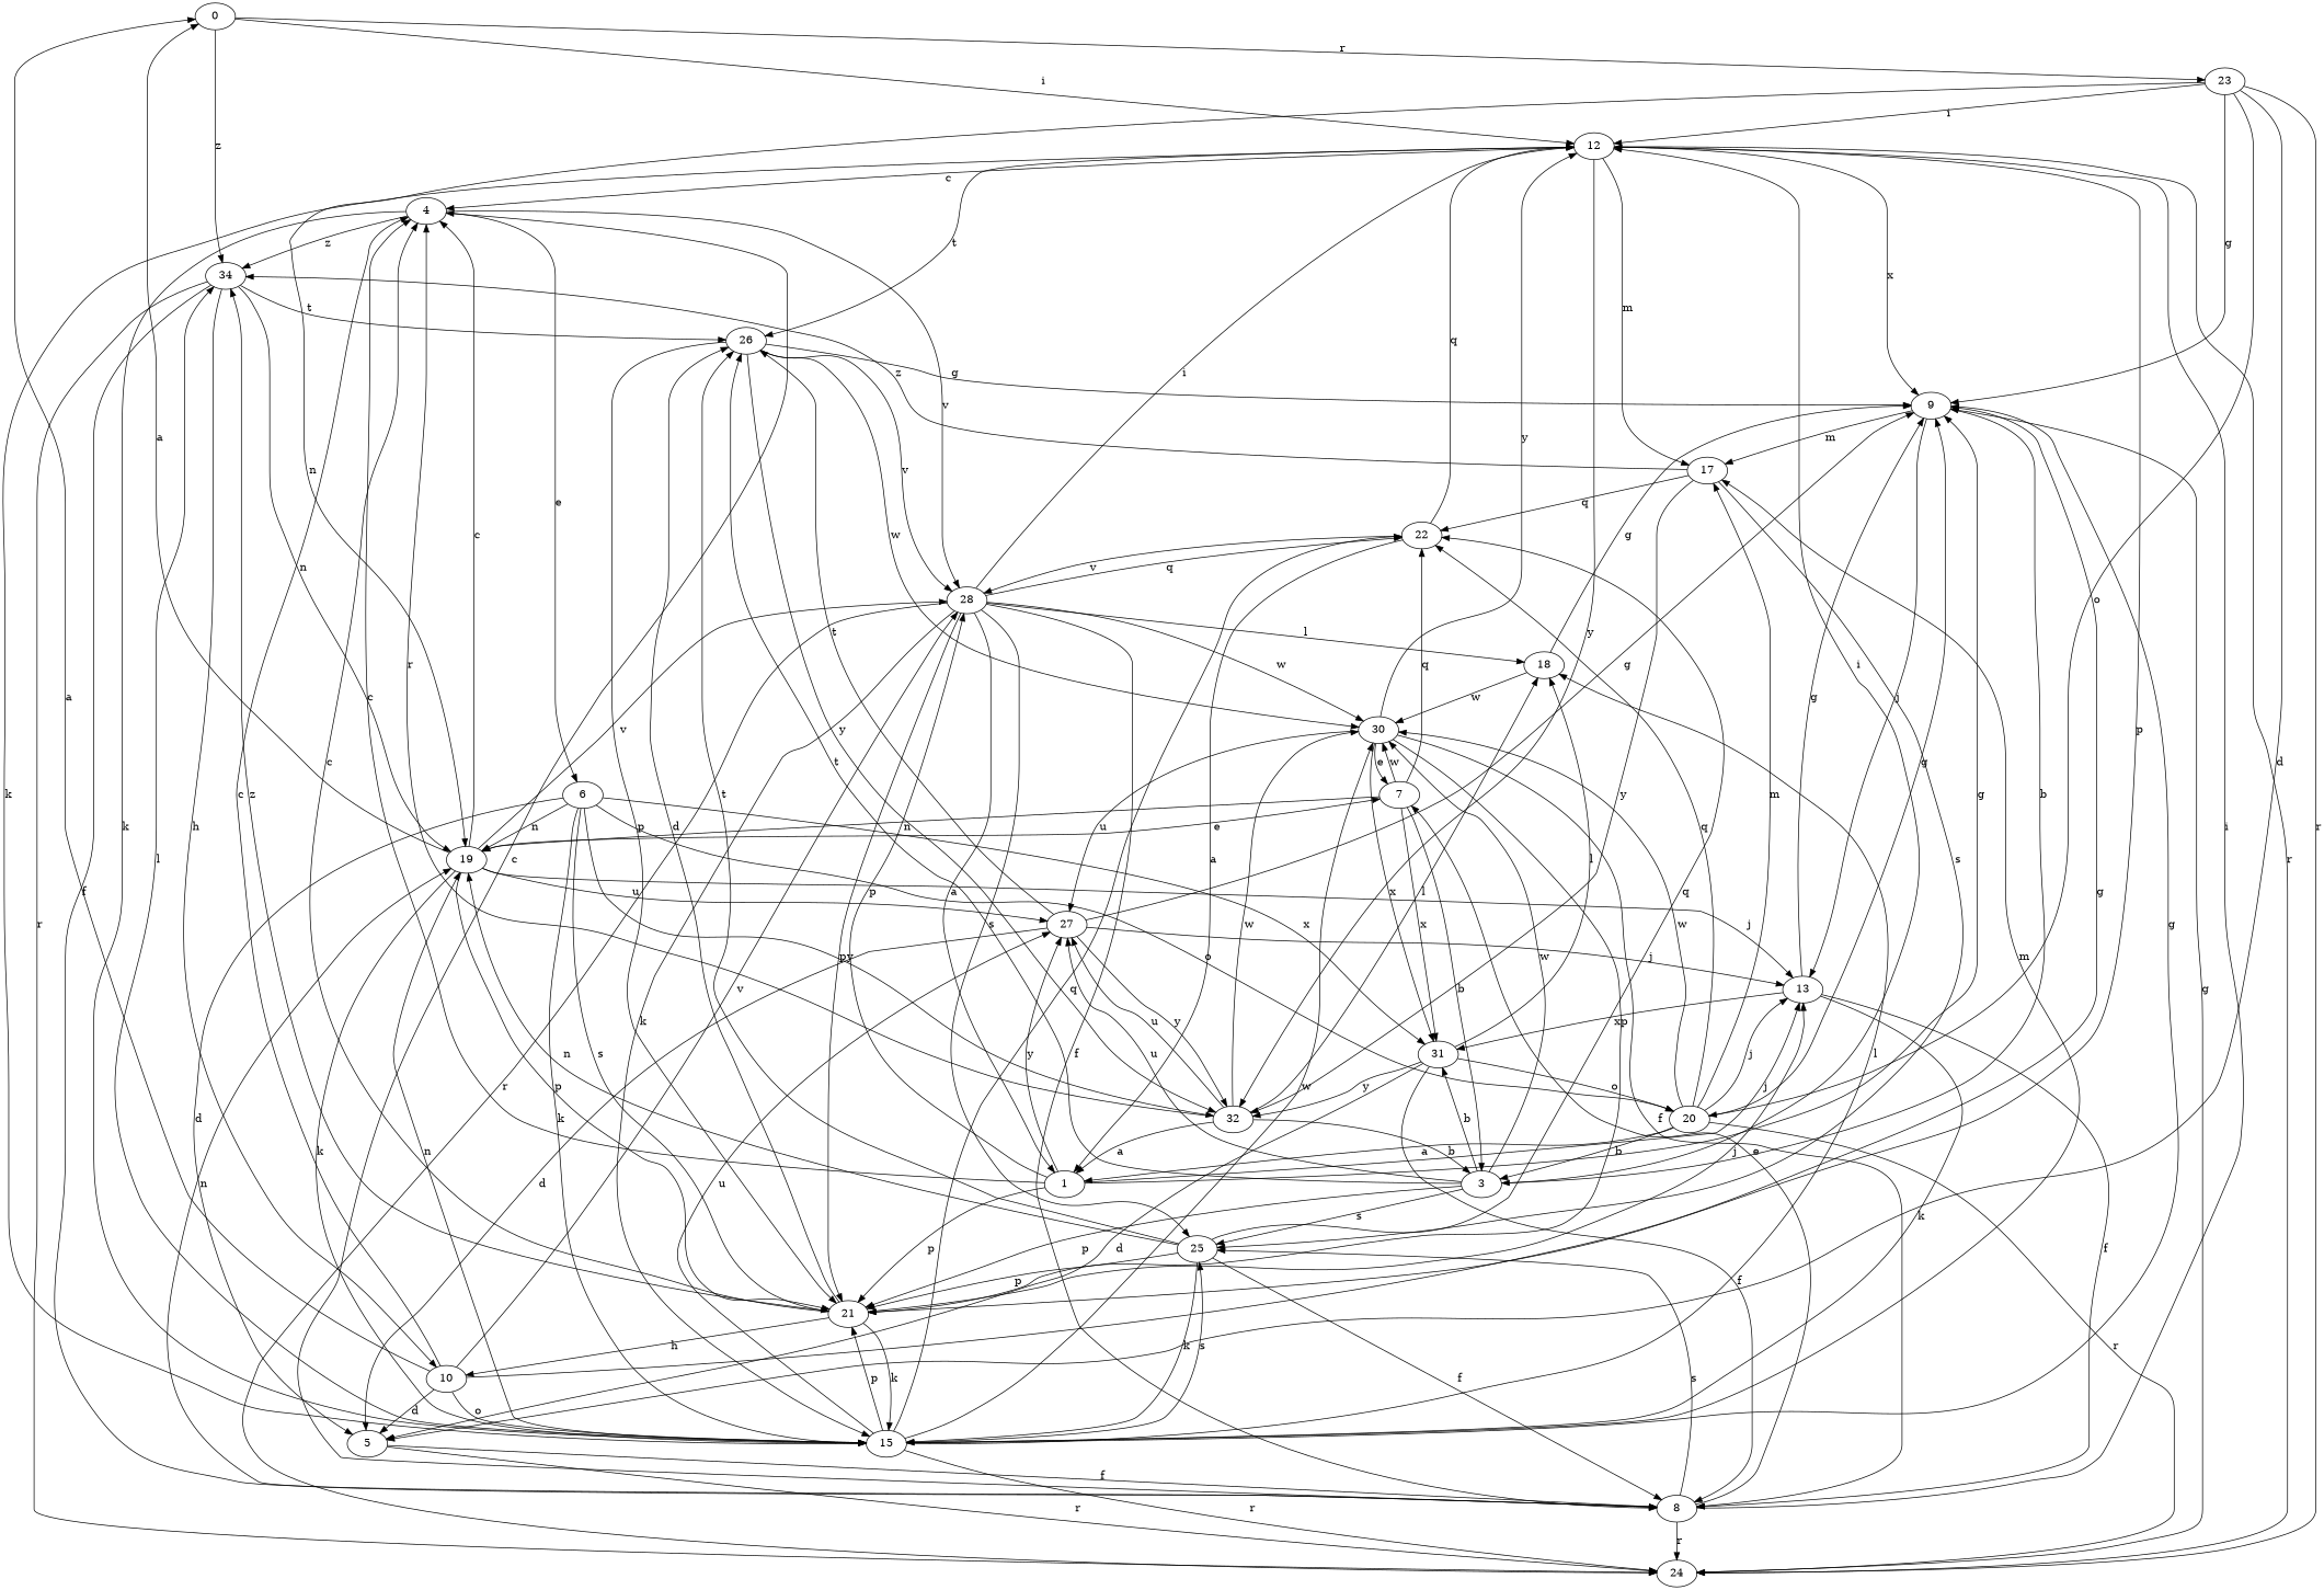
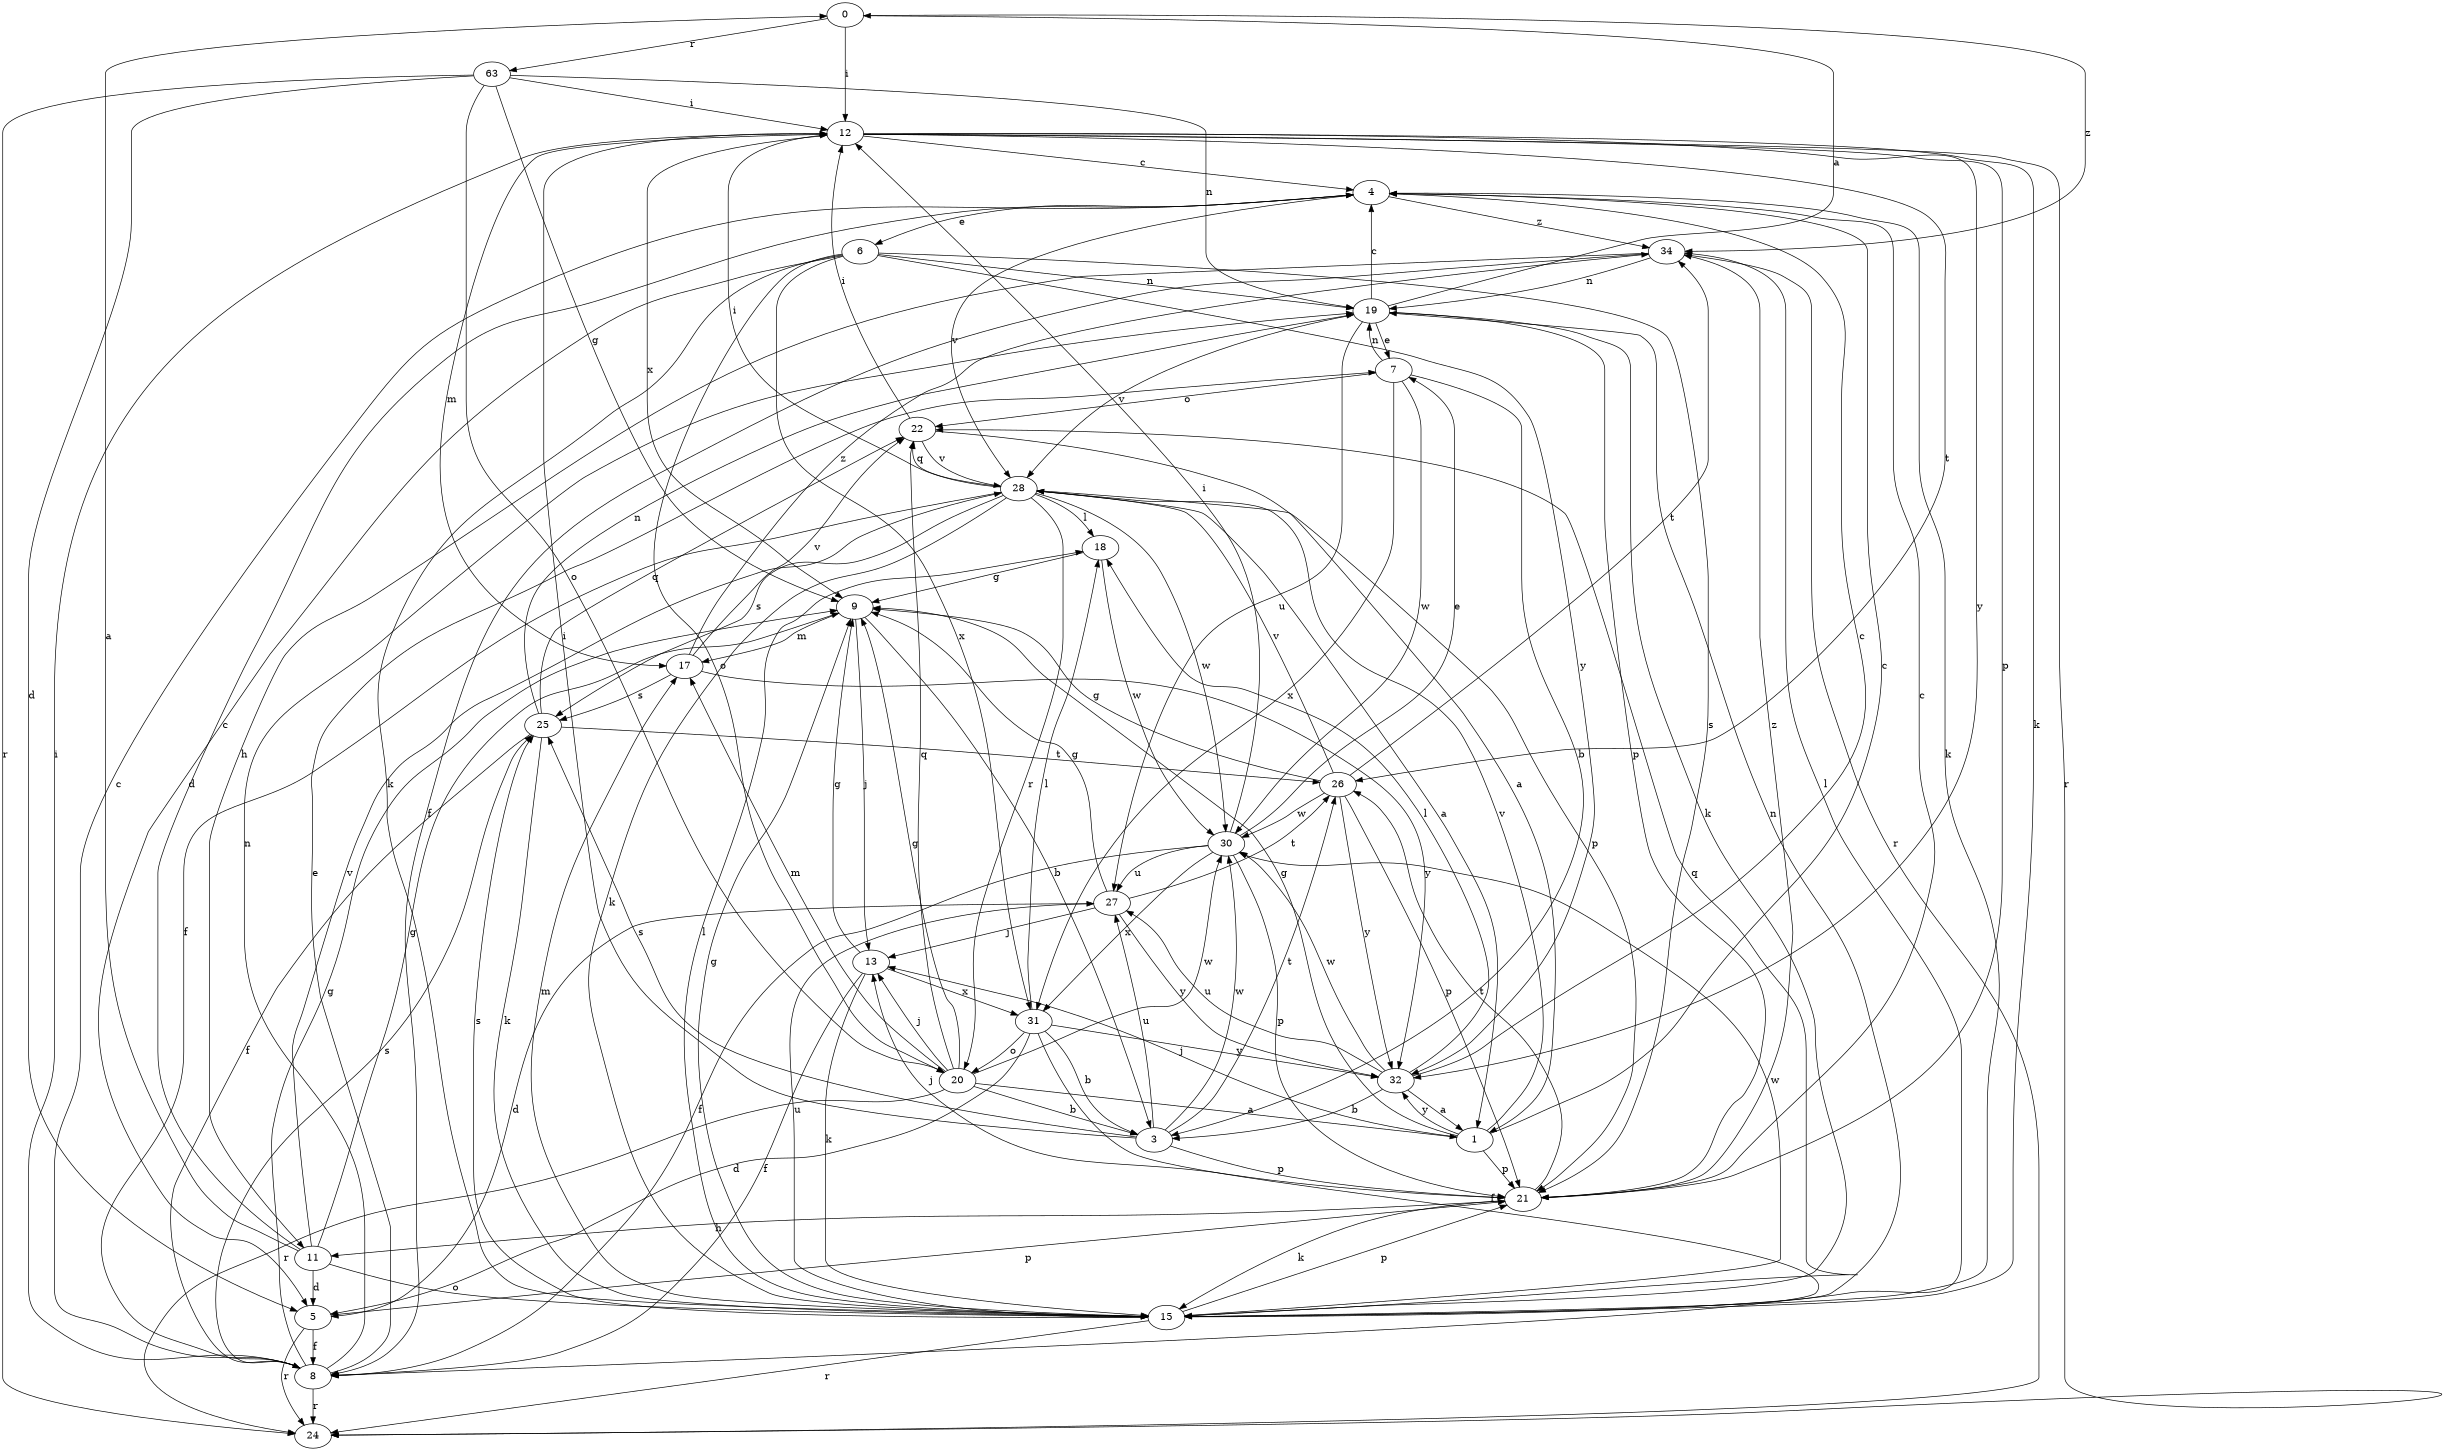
  strict digraph {
    0
    12
-   23
+   23 [label=63]
    34
    4
    9
    21
    32
    26
    15
    24
    17
    5
    19
    20
    8
-   10
+   10 [label=11]
    1
    13
    28
    6
    3
    31
    25
    30
    22
    n27 [label=18]
    27
    7
    0 -> 12 [label=i]
    0 -> 23 [label=r]
    0 -> 34 [label=z]
    12 -> 4 [label=c]
    12 -> 9 [label=x]
    12 -> 21 [label=p]
    12 -> 32 [label=y]
    12 -> 26 [label=t]
-   15 -> 12 [label=k]
+   12 -> 15 [label=k]
    12 -> 24 [label=r]
    12 -> 17 [label=m]
    23 -> 12 [label=i]
    23 -> 9 [label=g]
    23 -> 24 [label=r]
    23 -> 5 [label=d]
    23 -> 19 [label=n]
    23 -> 20 [label=o]
-   34 -> 26 [label=t]
+   26 -> 34 [label=t]
    34 -> 24 [label=r]
    34 -> 19 [label=n]
    34 -> 8 [label=f]
    34 -> 10 [label=h]
    4 -> 34 [label=z]
    4 -> 15 [label=k]
    4 -> 28 [label=v]
    4 -> 6 [label=e]
    9 -> 17 [label=m]
    9 -> 13 [label=j]
    9 -> 3 [label=b]
    21 -> 34 [label=z]
    21 -> 4 [label=c]
-   21 -> 26 [label=d]
+   21 -> 26 [label=t]
    21 -> 15 [label=k]
    21 -> 10 [label=h]
    21 -> 13 [label=j]
-   32 -> 4 [label=r]
+   32 -> 4 [label=c]
    32 -> 1 [label=a]
    32 -> 3 [label=b]
    32 -> 30 [label=w]
    32 -> n27 [label=l]
    32 -> 27 [label=u]
    26 -> 9 [label=g]
    26 -> 21 [label=p]
    26 -> 32 [label=y]
    26 -> 28 [label=v]
    26 -> 30 [label=w]
    15 -> 34 [label=l]
    15 -> 9 [label=g]
    15 -> 21 [label=p]
    15 -> 24 [label=r]
    15 -> 17 [label=m]
    15 -> 19 [label=n]
    15 -> 25 [label=s]
    15 -> 30 [label=w]
    15 -> 22 [label=q]
    15 -> n27 [label=l]
    15 -> 27 [label=u]
    17 -> 34 [label=z]
    17 -> 32 [label=y]
    17 -> 25 [label=s]
-   17 -> 22 [label=q]
+   17 -> 22 [label=v]
    5 -> 24 [label=r]
    5 -> 8 [label=f]
    19 -> 0 [label=a]
    19 -> 4 [label=c]
    19 -> 21 [label=p]
    19 -> 15 [label=k]
-   19 -> 13 [label=j]
    19 -> 28 [label=v]
    19 -> 27 [label=u]
    19 -> 7 [label=e]
    20 -> 9 [label=g]
    20 -> 24 [label=r]
    20 -> 17 [label=m]
    20 -> 1 [label=a]
    20 -> 13 [label=j]
    20 -> 3 [label=b]
    20 -> 30 [label=w]
    20 -> 22 [label=q]
    8 -> 12 [label=i]
    8 -> 4 [label=c]
-   24 -> 9 [label=g]
+   8 -> 9 [label=g]
    8 -> 24 [label=r]
    8 -> 19 [label=n]
    8 -> 25 [label=s]
    8 -> 7 [label=e]
    10 -> 0 [label=a]
    10 -> 4 [label=c]
    10 -> 9 [label=g]
    10 -> 15 [label=o]
    10 -> 5 [label=d]
    10 -> 28 [label=v]
    1 -> 4 [label=c]
    1 -> 9 [label=g]
    1 -> 21 [label=p]
-   1 -> 27 [label=y]
+   1 -> 32 [label=y]
    1 -> 13 [label=j]
-   1 -> 28 [label=p]
+   1 -> 28 [label=v]
    13 -> 9 [label=g]
    13 -> 15 [label=k]
    13 -> 8 [label=f]
    13 -> 31 [label=x]
    28 -> 12 [label=i]
    28 -> 21 [label=p]
    28 -> 15 [label=k]
-   28 -> 24 [label=r]
+   28 -> 20 [label=r]
    28 -> 8 [label=f]
    28 -> 1 [label=a]
    28 -> 25 [label=s]
    28 -> 30 [label=w]
    28 -> 22 [label=q]
    28 -> n27 [label=l]
    6 -> 21 [label=s]
    6 -> 32 [label=y]
    6 -> 15 [label=k]
    6 -> 5 [label=d]
    6 -> 19 [label=n]
    6 -> 20 [label=o]
    6 -> 31 [label=x]
    3 -> 12 [label=i]
    3 -> 21 [label=p]
    3 -> 26 [label=t]
    3 -> 25 [label=s]
    3 -> 30 [label=w]
    3 -> 27 [label=u]
    31 -> 32 [label=y]
    31 -> 5 [label=d]
    31 -> 20 [label=o]
    31 -> 8 [label=f]
-   3 -> 31 [label=b]
+   31 -> 3 [label=b]
    31 -> n27 [label=l]
-   25 -> 21 [label=p]
+   5 -> 21 [label=p]
    25 -> 26 [label=t]
    25 -> 15 [label=k]
    25 -> 19 [label=n]
    25 -> 8 [label=f]
    25 -> 22 [label=q]
-   30 -> 12 [label=y]
+   30 -> 12 [label=i]
    30 -> 21 [label=p]
    30 -> 8 [label=f]
    30 -> 31 [label=x]
    30 -> 27 [label=u]
    30 -> 7 [label=e]
-   22 -> 12 [label=q]
+   22 -> 12 [label=i]
    22 -> 1 [label=a]
    22 -> 28 [label=v]
    n27 -> 9 [label=g]
    n27 -> 30 [label=w]
    27 -> 9 [label=g]
    27 -> 32 [label=y]
    27 -> 26 [label=t]
    27 -> 5 [label=d]
    27 -> 13 [label=j]
    7 -> 19 [label=n]
    7 -> 3 [label=b]
    7 -> 31 [label=x]
    7 -> 30 [label=w]
-   7 -> 22 [label=q]
+   7 -> 22 [label=o]
  }
